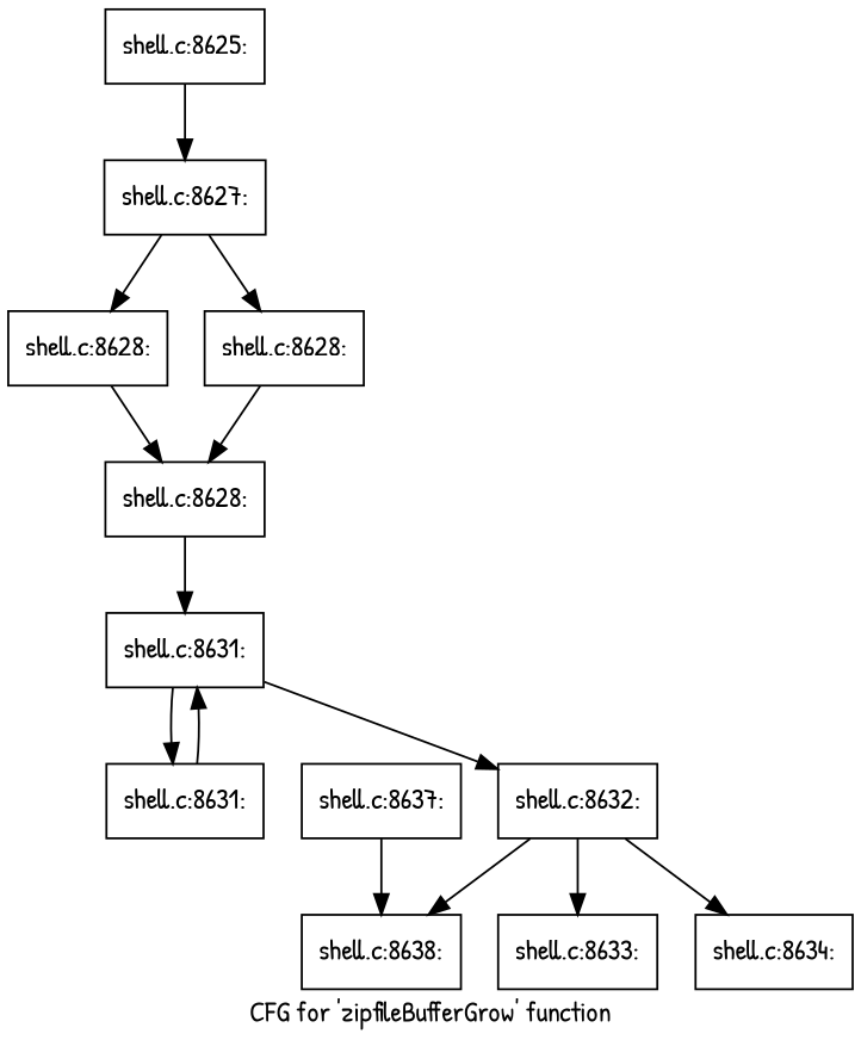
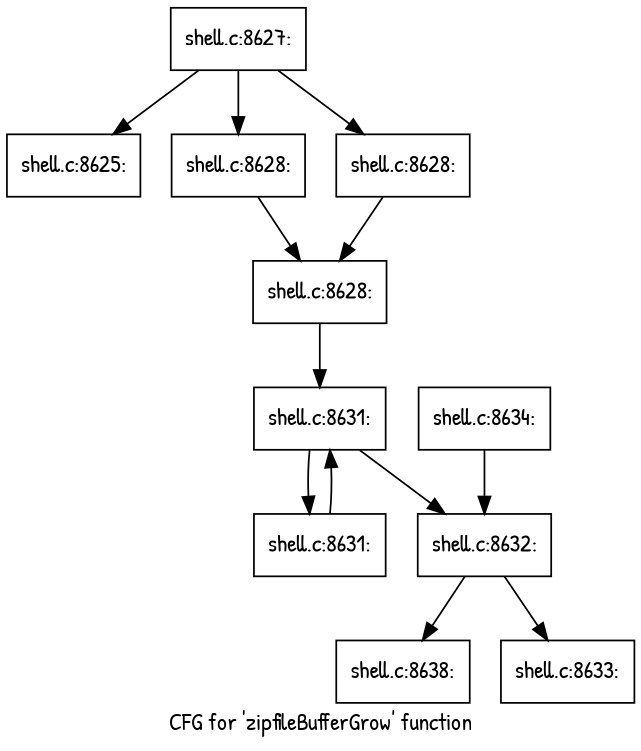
  digraph {
    fontname="Patrick Hand"
    label="CFG for 'zipfileBufferGrow' function"
    node [fontname="Patrick Hand" shape=record]
    edge [fontname="Patrick Hand"]
    n1 [label="{shell.c:8625:}"]
    n2 [label="{shell.c:8627:}"]
    n3 [label="{shell.c:8628:}"]
    n4 [label="{shell.c:8628:}"]
-   n5 [label="{shell.c:8637:}"]
    n6 [label="{shell.c:8638:}"]
    n7 [label="{shell.c:8628:}"]
    n8 [label="{shell.c:8631:}"]
    n9 [label="{shell.c:8631:}"]
    n10 [label="{shell.c:8632:}"]
    n11 [label="{shell.c:8633:}"]
    n12 [label="{shell.c:8634:}"]
-   n1 -> n2
+   n2 -> n1
    n2 -> n3
    n2 -> n4
    n3 -> n7
    n4 -> n7
-   n5 -> n6
    n7 -> n8
    n8 -> n9
    n8 -> n10
    n9 -> n8
    n10 -> n6
    n10 -> n11
-   n10 -> n12
+   n12 -> n10
  }
